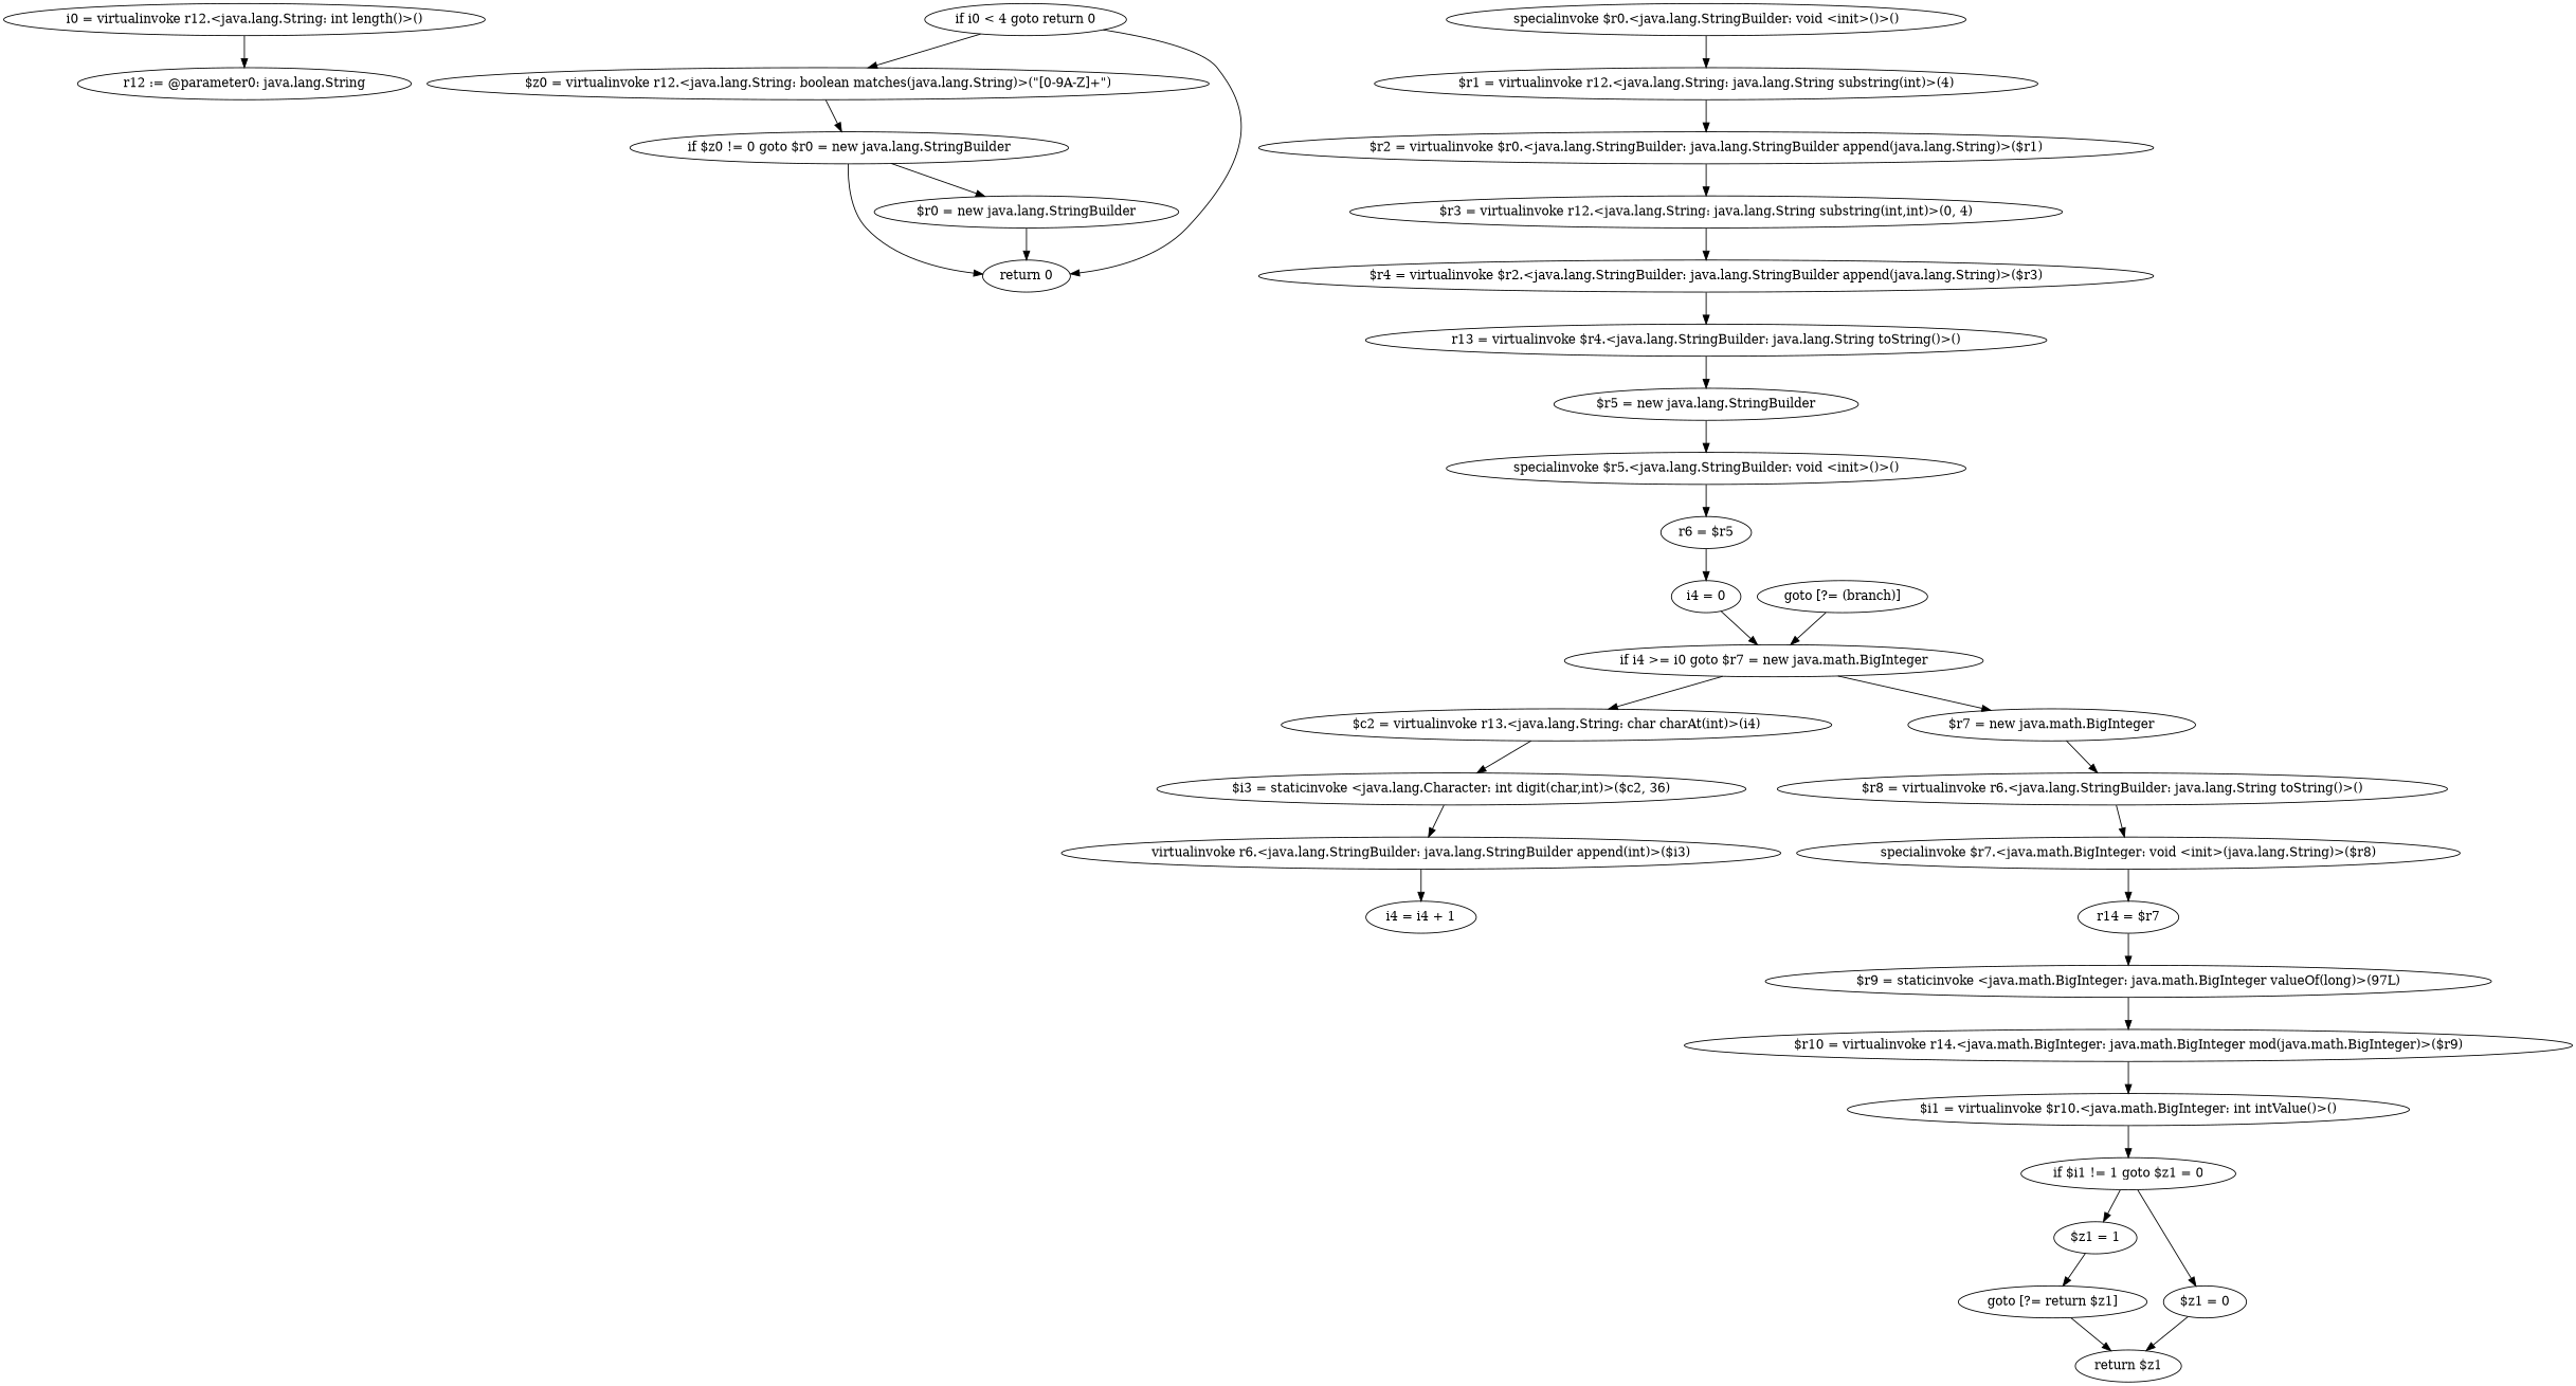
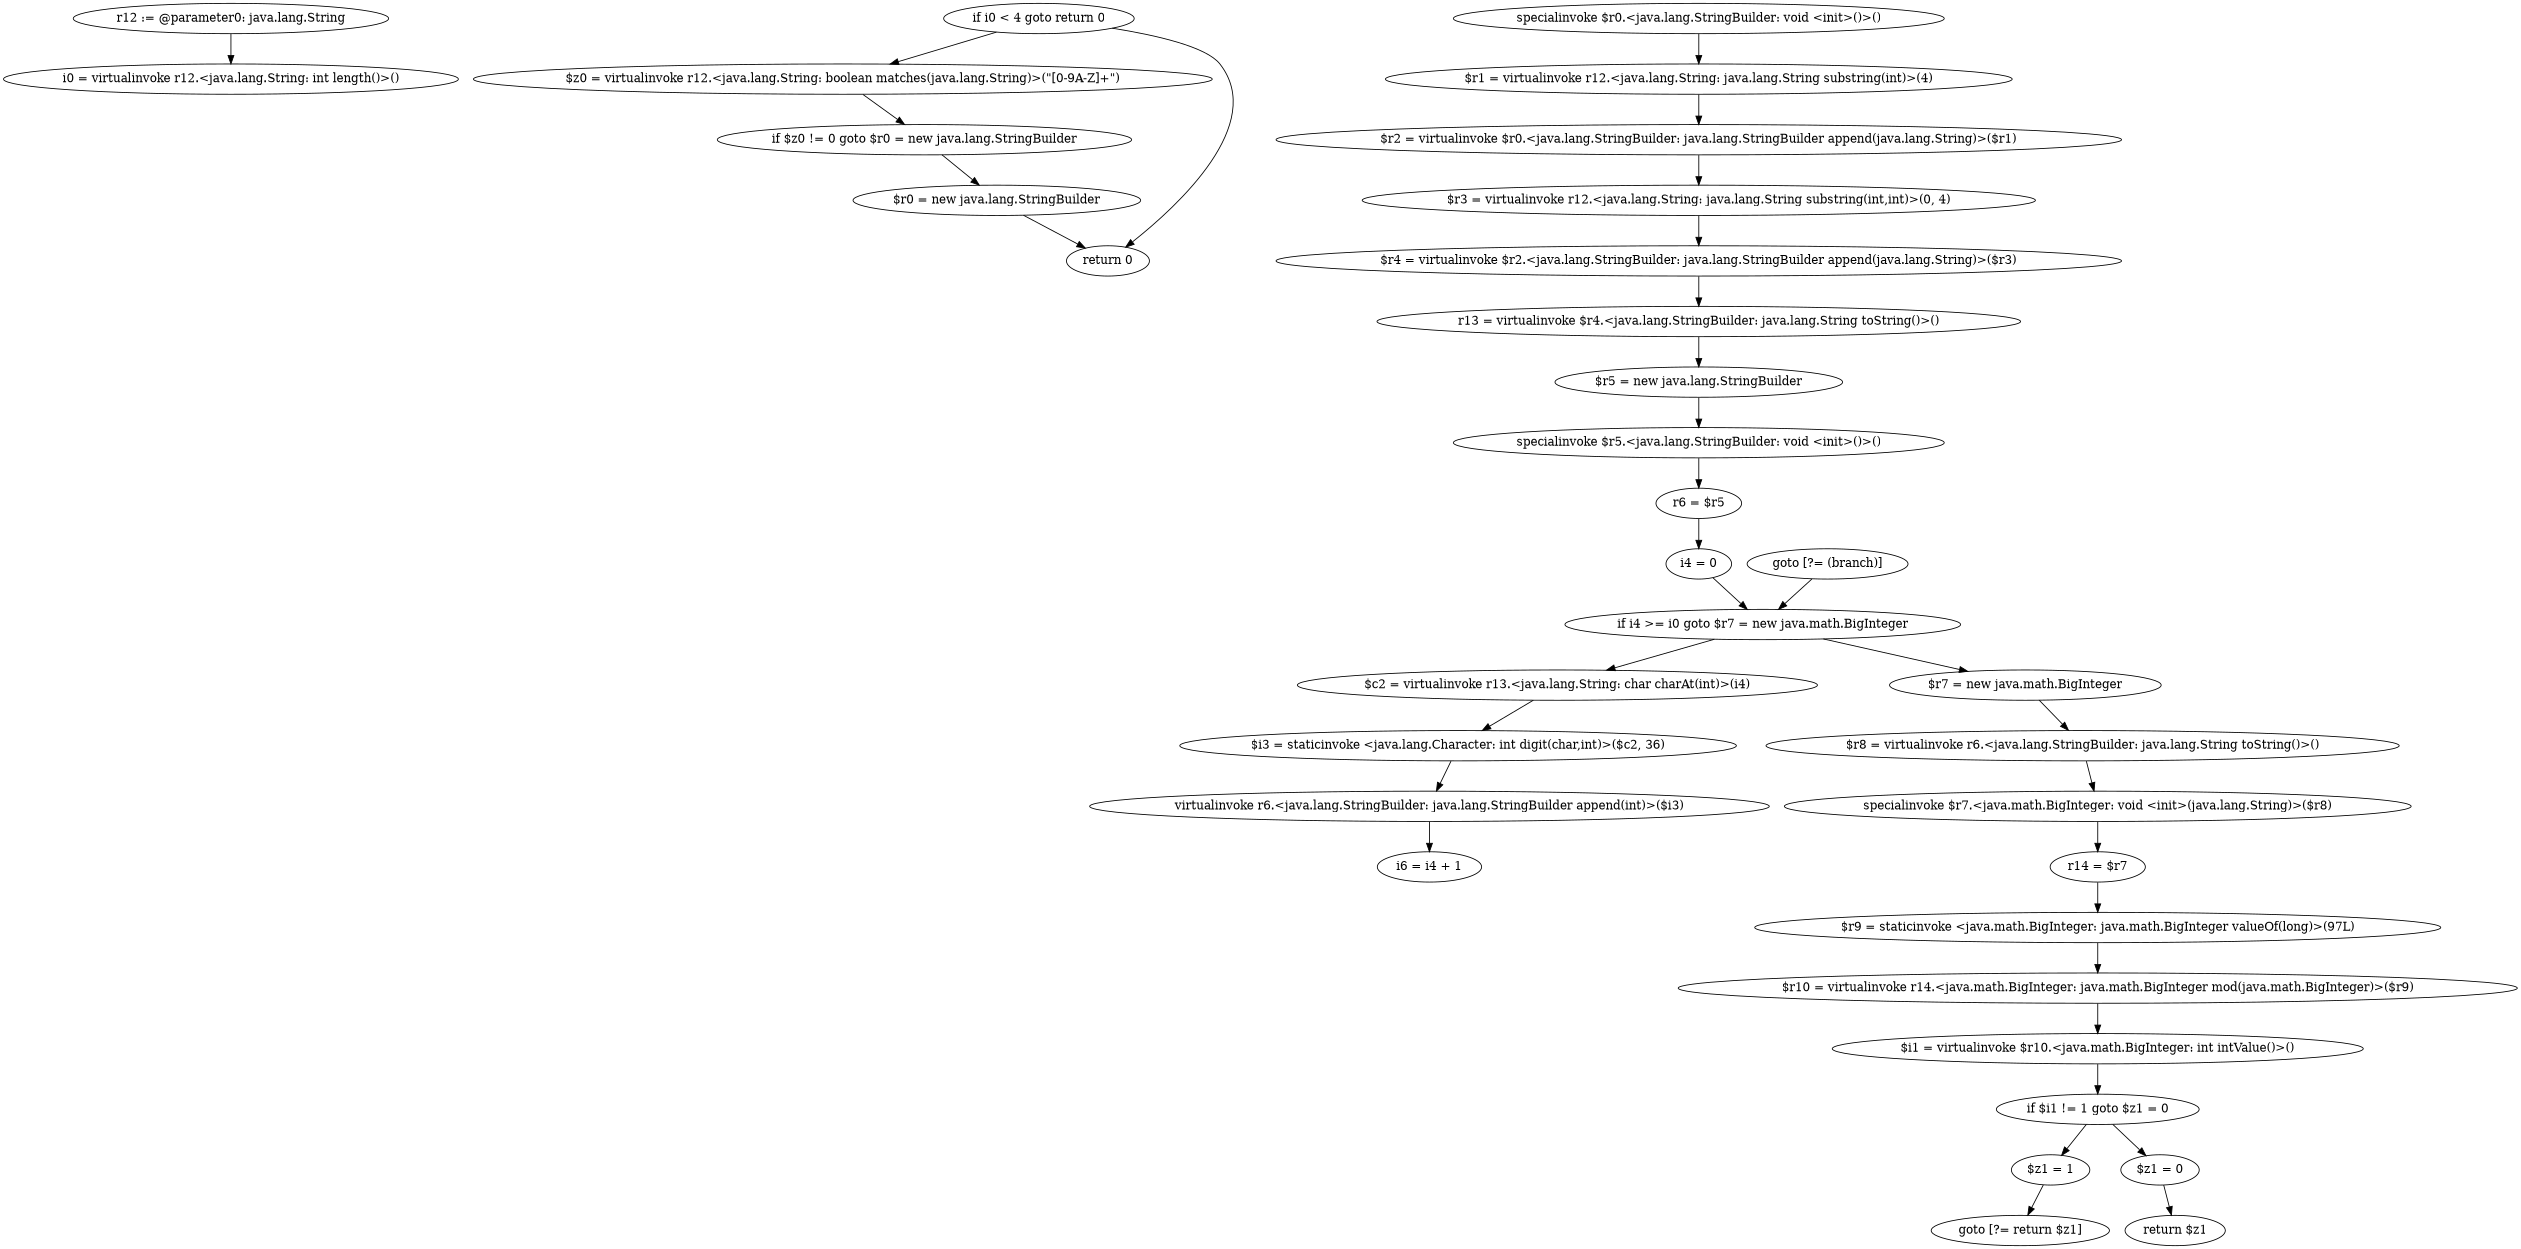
  digraph {
    "r12 := @parameter0: java.lang.String"
    "i0 = virtualinvoke r12.<java.lang.String: int length()>()"
    "if i0 < 4 goto return 0"
    "$z0 = virtualinvoke r12.<java.lang.String: boolean matches(java.lang.String)>(\"[0-9A-Z]+\")"
    "return 0"
    "if $z0 != 0 goto $r0 = new java.lang.StringBuilder"
    "$r0 = new java.lang.StringBuilder"
    "specialinvoke $r0.<java.lang.StringBuilder: void <init>()>()"
    "$r1 = virtualinvoke r12.<java.lang.String: java.lang.String substring(int)>(4)"
    "$r2 = virtualinvoke $r0.<java.lang.StringBuilder: java.lang.StringBuilder append(java.lang.String)>($r1)"
    "$r3 = virtualinvoke r12.<java.lang.String: java.lang.String substring(int,int)>(0, 4)"
    "$r4 = virtualinvoke $r2.<java.lang.StringBuilder: java.lang.StringBuilder append(java.lang.String)>($r3)"
    "r13 = virtualinvoke $r4.<java.lang.StringBuilder: java.lang.String toString()>()"
    "$r5 = new java.lang.StringBuilder"
    "specialinvoke $r5.<java.lang.StringBuilder: void <init>()>()"
    "r6 = $r5"
    "i4 = 0"
    "if i4 >= i0 goto $r7 = new java.math.BigInteger"
    "$c2 = virtualinvoke r13.<java.lang.String: char charAt(int)>(i4)"
    "$r7 = new java.math.BigInteger"
    "$i3 = staticinvoke <java.lang.Character: int digit(char,int)>($c2, 36)"
    "$r8 = virtualinvoke r6.<java.lang.StringBuilder: java.lang.String toString()>()"
    "virtualinvoke r6.<java.lang.StringBuilder: java.lang.StringBuilder append(int)>($i3)"
-   "i4 = i4 + 1"
+   "i4 = i4 + 1" [label="i6 = i4 + 1"]
    "goto [?= (branch)]"
    "specialinvoke $r7.<java.math.BigInteger: void <init>(java.lang.String)>($r8)"
    "r14 = $r7"
    "$r9 = staticinvoke <java.math.BigInteger: java.math.BigInteger valueOf(long)>(97L)"
    "$r10 = virtualinvoke r14.<java.math.BigInteger: java.math.BigInteger mod(java.math.BigInteger)>($r9)"
    "$i1 = virtualinvoke $r10.<java.math.BigInteger: int intValue()>()"
    "if $i1 != 1 goto $z1 = 0"
    "$z1 = 1"
    "$z1 = 0"
    "goto [?= return $z1]"
    "return $z1"
-   "i0 = virtualinvoke r12.<java.lang.String: int length()>()" -> "r12 := @parameter0: java.lang.String"
+   "r12 := @parameter0: java.lang.String" -> "i0 = virtualinvoke r12.<java.lang.String: int length()>()"
    "if i0 < 4 goto return 0" -> "$z0 = virtualinvoke r12.<java.lang.String: boolean matches(java.lang.String)>(\"[0-9A-Z]+\")"
    "if i0 < 4 goto return 0" -> "return 0"
    "$z0 = virtualinvoke r12.<java.lang.String: boolean matches(java.lang.String)>(\"[0-9A-Z]+\")" -> "if $z0 != 0 goto $r0 = new java.lang.StringBuilder"
-   "if $z0 != 0 goto $r0 = new java.lang.StringBuilder" -> "return 0"
    "if $z0 != 0 goto $r0 = new java.lang.StringBuilder" -> "$r0 = new java.lang.StringBuilder"
    "$r0 = new java.lang.StringBuilder" -> "return 0"
    "specialinvoke $r0.<java.lang.StringBuilder: void <init>()>()" -> "$r1 = virtualinvoke r12.<java.lang.String: java.lang.String substring(int)>(4)"
    "$r1 = virtualinvoke r12.<java.lang.String: java.lang.String substring(int)>(4)" -> "$r2 = virtualinvoke $r0.<java.lang.StringBuilder: java.lang.StringBuilder append(java.lang.String)>($r1)"
    "$r2 = virtualinvoke $r0.<java.lang.StringBuilder: java.lang.StringBuilder append(java.lang.String)>($r1)" -> "$r3 = virtualinvoke r12.<java.lang.String: java.lang.String substring(int,int)>(0, 4)"
    "$r3 = virtualinvoke r12.<java.lang.String: java.lang.String substring(int,int)>(0, 4)" -> "$r4 = virtualinvoke $r2.<java.lang.StringBuilder: java.lang.StringBuilder append(java.lang.String)>($r3)"
    "$r4 = virtualinvoke $r2.<java.lang.StringBuilder: java.lang.StringBuilder append(java.lang.String)>($r3)" -> "r13 = virtualinvoke $r4.<java.lang.StringBuilder: java.lang.String toString()>()"
    "r13 = virtualinvoke $r4.<java.lang.StringBuilder: java.lang.String toString()>()" -> "$r5 = new java.lang.StringBuilder"
    "$r5 = new java.lang.StringBuilder" -> "specialinvoke $r5.<java.lang.StringBuilder: void <init>()>()"
    "specialinvoke $r5.<java.lang.StringBuilder: void <init>()>()" -> "r6 = $r5"
    "r6 = $r5" -> "i4 = 0"
    "i4 = 0" -> "if i4 >= i0 goto $r7 = new java.math.BigInteger"
    "if i4 >= i0 goto $r7 = new java.math.BigInteger" -> "$c2 = virtualinvoke r13.<java.lang.String: char charAt(int)>(i4)"
    "if i4 >= i0 goto $r7 = new java.math.BigInteger" -> "$r7 = new java.math.BigInteger"
    "$c2 = virtualinvoke r13.<java.lang.String: char charAt(int)>(i4)" -> "$i3 = staticinvoke <java.lang.Character: int digit(char,int)>($c2, 36)"
    "$r7 = new java.math.BigInteger" -> "$r8 = virtualinvoke r6.<java.lang.StringBuilder: java.lang.String toString()>()"
    "$i3 = staticinvoke <java.lang.Character: int digit(char,int)>($c2, 36)" -> "virtualinvoke r6.<java.lang.StringBuilder: java.lang.StringBuilder append(int)>($i3)"
    "$r8 = virtualinvoke r6.<java.lang.StringBuilder: java.lang.String toString()>()" -> "specialinvoke $r7.<java.math.BigInteger: void <init>(java.lang.String)>($r8)"
    "virtualinvoke r6.<java.lang.StringBuilder: java.lang.StringBuilder append(int)>($i3)" -> "i4 = i4 + 1"
    "goto [?= (branch)]" -> "if i4 >= i0 goto $r7 = new java.math.BigInteger"
    "specialinvoke $r7.<java.math.BigInteger: void <init>(java.lang.String)>($r8)" -> "r14 = $r7"
    "r14 = $r7" -> "$r9 = staticinvoke <java.math.BigInteger: java.math.BigInteger valueOf(long)>(97L)"
    "$r9 = staticinvoke <java.math.BigInteger: java.math.BigInteger valueOf(long)>(97L)" -> "$r10 = virtualinvoke r14.<java.math.BigInteger: java.math.BigInteger mod(java.math.BigInteger)>($r9)"
    "$r10 = virtualinvoke r14.<java.math.BigInteger: java.math.BigInteger mod(java.math.BigInteger)>($r9)" -> "$i1 = virtualinvoke $r10.<java.math.BigInteger: int intValue()>()"
    "$i1 = virtualinvoke $r10.<java.math.BigInteger: int intValue()>()" -> "if $i1 != 1 goto $z1 = 0"
    "if $i1 != 1 goto $z1 = 0" -> "$z1 = 1"
    "if $i1 != 1 goto $z1 = 0" -> "$z1 = 0"
    "$z1 = 1" -> "goto [?= return $z1]"
    "$z1 = 0" -> "return $z1"
-   "goto [?= return $z1]" -> "return $z1"
  }
